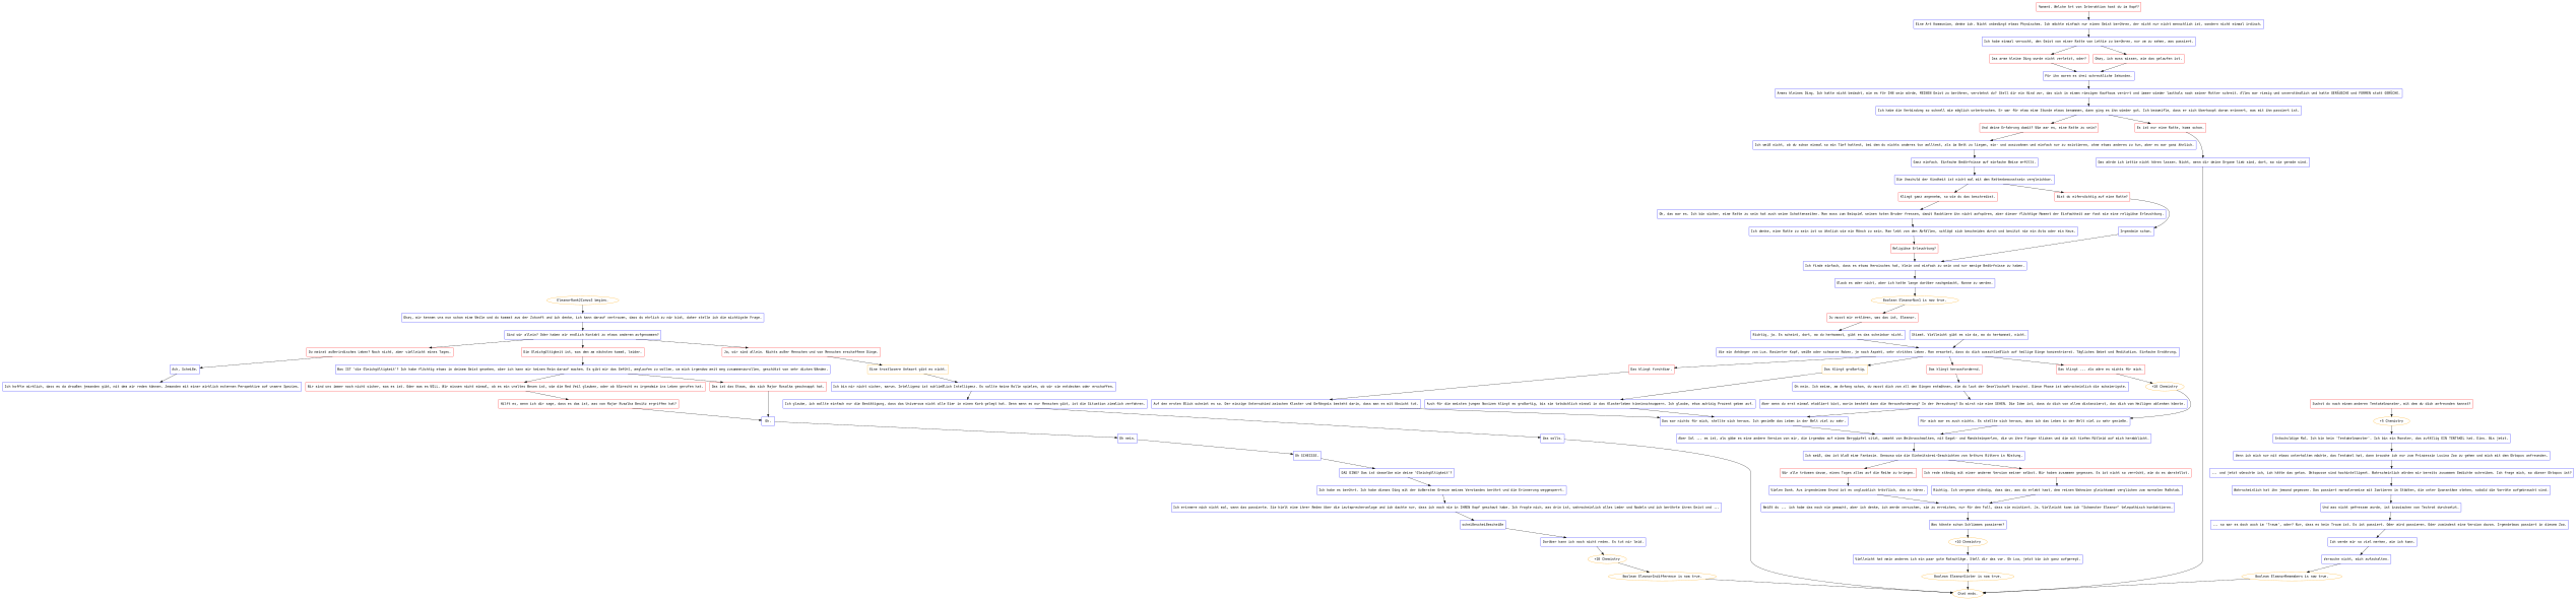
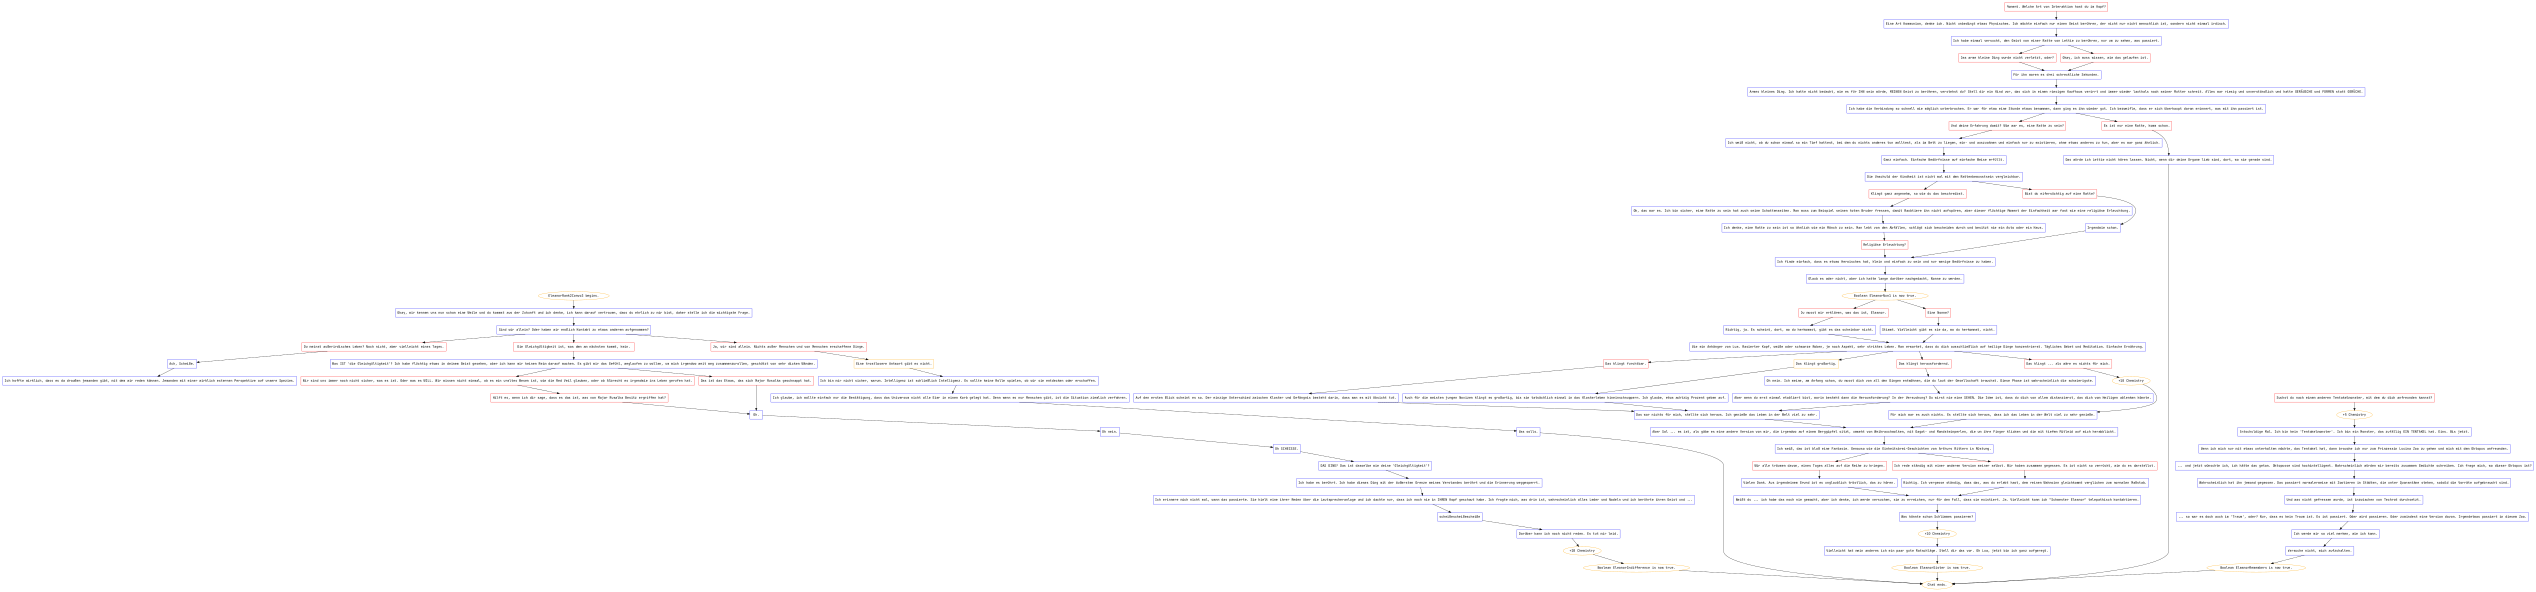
  digraph {
    fontname="JetBrains Mono"
    node [color=blue fontname="JetBrains Mono" shape=box]
    edge [fontname="JetBrains Mono"]
    "EleanorRank2Convo3 begins." [color=orange shape=""]
    n2 [label="Okay, wir kennen uns nun schon eine Weile und du kommst aus der Zukunft und ich denke, ich kann darauf vertrauen, dass du ehrlich zu mir bist, daher stelle ich die wichtigste Frage."]
    n3 [label="Sind wir allein? Oder haben wir endlich Kontakt zu etwas anderem aufgenommen?"]
    n4 [color=red label="Du meinst außerirdisches Leben? Noch nicht, aber vielleicht eines Tages."]
-   n5 [color=red label="Die Gleichgültigkeit ist, was dem am nächsten kommt, leider."]
+   n5 [color=red label="Die Gleichgültigkeit ist, was dem am nächsten kommt, kein."]
    n6 [color=red label="Ja, wir sind allein. Nichts außer Menschen und von Menschen erschaffene Dinge."]
    n7 [label="Ach, Scheiße."]
    n8 [label="Was IST 'die Gleichgültigkeit'? Ich habe flüchtig etwas in deinem Geist gesehen, aber ich kann mir keinen Reim darauf machen. Es gibt mir das Gefühl, weglaufen zu wollen, um mich irgendwo weit weg zusammenzurollen, geschützt von sehr dicken Wänden."]
    n9 [color=orange label="Eine trostlosere Antwort gibt es nicht."]
    n10 [label="Ich hoffte wirklich, dass es da draußen jemanden gibt, mit dem wir reden können. Jemanden mit einer wirklich externen Perspektive auf unsere Spezies."]
    n11 [color=red label="Wir sind uns immer noch nicht sicher, was es ist. Oder was es WILL. Wir wissen nicht einmal, ob es ein uraltes Wesen ist, wie die Red Veil glauben, oder ob Albrecht es irgendwie ins Leben gerufen hat."]
    n12 [color=red label="Das ist das Etwas, das sich Major Rusalka geschnappt hat."]
    n13 [label="Ich bin mir nicht sicher, warum. Intelligenz ist schließlich Intelligenz. Es sollte keine Rolle spielen, ob wir sie entdecken oder erschaffen."]
    n14 [color=red label="Hilft es, wenn ich dir sage, dass es das ist, was von Major Rusalka Besitz ergriffen hat?"]
    n15 [label="Oh."]
    n16 [label="Ich glaube, ich wollte einfach nur die Bestätigung, dass das Universum nicht alle Eier in einen Korb gelegt hat. Denn wenn es nur Menschen gibt, ist die Situation ziemlich verfahren."]
    n17 [label="Oh nein."]
    n18 [label="Was solls."]
    n19 [color=red label="Suchst du nach einem anderen Tentakelmonster, mit dem du dich anfreunden kannst?"]
    n20 [color=orange label="+5 Chemistry" shape=""]
    n21 [color=red label="Moment. Welche Art von Interaktion hast du im Kopf?"]
    n22 [label="Eine Art Kommunion, denke ich. Nicht unbedingt etwas Physisches. Ich möchte einfach nur einen Geist berühren, der nicht nur nicht menschlich ist, sondern nicht einmal irdisch."]
    n23 [label="Oh SCHEISSE."]
    "Chat ends." [color=orange shape=""]
    n25 [label="Entschuldige Mal. Ich bin kein 'Tentakelmonster'. Ich bin ein Monster, das zufällig EIN TENTAKEL hat. Eins. Bis jetzt."]
    n26 [label="Ich habe einmal versucht, den Geist von einer Ratte von Lettie zu berühren, nur um zu sehen, was passiert."]
    n27 [label="DAS DING? Das ist dasselbe wie deine 'Gleichgültigkeit'?"]
    n28 [label="Wenn ich mich nur mit etwas unterhalten möchte, das Tentakel hat, dann brauche ich nur zum Prinzessin Lucina Zoo zu gehen und mich mit dem Oktopus anfreunden."]
    n29 [color=red label="Das arme kleine Ding wurde nicht verletzt, oder?"]
    n30 [color=red label="Okay, ich muss wissen, wie das gelaufen ist."]
    n31 [label="Ich habe es berührt. Ich habe dieses Ding mit der äußersten Grenze meines Verstandes berührt und die Erinnerung weggesperrt."]
    n32 [label="... und jetzt wünschte ich, ich hätte das getan. Oktopusse sind hochintelligent. Wahrscheinlich würden wir bereits zusammen Gedichte schreiben. Ich frage mich, wo dieser Oktopus ist?"]
    n33 [label="Für ihn waren es drei schreckliche Sekunden."]
    n34 [label="Ich erinnere mich nicht mal, wann das passierte. Sie hielt eine ihrer Reden über die Lautsprecheranlage und ich dachte nur, dass ich noch nie in IHREN Kopf geschaut habe. Ich fragte mich, was drin ist, wahrscheinlich alles Leder und Nadeln und ich berührte ihren Geist und ..."]
    n35 [label="Wahrscheinlich hat ihn jemand gegessen. Das passiert normalerweise mit Zootieren in Städten, die unter Quarantäne stehen, sobald die Vorräte aufgebraucht sind."]
    n36 [label="Armes kleines Ding. Ich hatte nicht bedacht, wie es für IHN sein würde, MEINEN Geist zu berühren, verstehst du? Stell dir ein Kind vor, das sich in einem riesigen Kaufhaus verirrt und immer wieder lauthals nach seiner Mutter schreit. Alles war riesig und unverständlich und hatte GERÄUSCHE und FORMEN statt GERÜCHE."]
    n37 [label="scheißescheißescheiße"]
    n38 [label="Und was nicht gefressen wurde, ist inzwischen von Techrot durchsetzt."]
    n39 [label="Ich habe die Verbindung so schnell wie möglich unterbrochen. Er war für etwa eine Stunde etwas benommen, dann ging es ihm wieder gut. Ich bezweifle, dass er sich überhaupt daran erinnert, was mit ihm passiert ist."]
    n40 [label="Darüber kann ich noch nicht reden. Es tut mir leid."]
    n41 [label="... so war es doch auch im 'Traum', oder? Nur, dass es kein Traum ist. Es ist passiert. Oder wird passieren. Oder zumindest eine Version davon. Irgendetwas passiert in diesem Zoo."]
    n42 [color=red label="Und deine Erfahrung damit? Wie war es, eine Ratte zu sein?"]
    n43 [color=red label="Es ist nur eine Ratte, komm schon."]
    n44 [color=orange label="+20 Chemistry" shape=""]
    n45 [label="Ich werde mir so viel merken, wie ich kann."]
    n46 [label="Ich weiß nicht, ob du schon einmal so ein Tief hattest, bei dem du nichts anderes tun wolltest, als im Bett zu liegen, ein- und auszuatmen und einfach nur zu existieren, ohne etwas anderes zu tun, aber es war ganz ähnlich."]
    n47 [label="Das würde ich Lettie nicht hören lassen. Nicht, wenn dir deine Organe lieb sind, dort, wo sie gerade sind."]
    n48 [color=orange label="Boolean EleanorIndifference is now true." shape=""]
    n49 [label="Versuche nicht, mich aufzuhalten."]
    n50 [label="Ganz einfach. Einfache Bedürfnisse auf einfache Weise erfüllt."]
    n51 [color=orange label="Boolean EleanorRemembers is now true." shape=""]
    n52 [label="Die Unschuld der Kindheit ist nicht mal mit dem Rattenbewusstsein vergleichbar."]
    n53 [color=red label="Klingt ganz angenehm, so wie du das beschreibst."]
    n54 [color=red label="Bist du eifersüchtig auf eine Ratte?"]
    n55 [label="Oh, das war es. Ich bin sicher, eine Ratte zu sein hat auch seine Schattenseiten. Man muss zum Beispiel seinen toten Bruder fressen, damit Raubtiere ihn nicht aufspüren, aber dieser flüchtige Moment der Einfachheit war fast wie eine religiöse Erleuchtung."]
    n56 [label="Irgendwie schon."]
    n57 [label="Ich denke, eine Ratte zu sein ist so ähnlich wie ein Mönch zu sein. Man lebt von den Abfällen, schlägt sich bescheiden durch und besitzt nie ein Auto oder ein Haus."]
    n58 [label="Ich finde einfach, dass es etwas Heroisches hat, klein und einfach zu sein und nur wenige Bedürfnisse zu haben."]
    n59 [color=red label="Religiöse Erleuchtung?"]
    n60 [label="Glaub es oder nicht, aber ich hatte lange darüber nachgedacht, Nonne zu werden."]
    n61 [color=orange label="Boolean EleanorNun1 is now true." shape=""]
    n62 [color=red label="Du musst mir erklären, was das ist, Eleanor."]
+   n63 [color=red label="Eine Nonne?"]
    n64 [label="Richtig, ja. Es scheint, dort, wo du herkommst, gibt es das scheinbar nicht."]
    n65 [label="Stimmt. Vielleicht gibt es sie da, wo du herkommst, nicht."]
    n66 [label="Wie ein Anhänger von Lua. Rasierter Kopf, weiße oder schwarze Roben, je nach Aspekt, sehr striktes Leben. Man erwartet, dass du dich ausschließlich auf heilige Dinge konzentrierst. Tägliches Gebet und Meditation. Einfache Ernährung."]
    n67 [color=red label="Das klingt furchtbar."]
    n68 [color=orange label="Das klingt großartig."]
    n69 [color=red label="Das klingt herausfordernd."]
    n70 [color=red label="Das klingt ... als wäre es nichts für mich."]
    n71 [label="Auf den ersten Blick scheint es so. Der einzige Unterschied zwischen Kloster und Gefängnis besteht darin, dass man es mit Absicht tut."]
    n72 [label="Auch für die meisten jungen Novizen klingt es großartig, bis sie tatsächlich einmal in das Klosterleben hineinschnuppern. Ich glaube, etwa achtzig Prozent geben auf."]
    n73 [label="Oh nein. Ich meine, am Anfang schon, du musst dich von all den Dingen entwöhnen, die du laut der Gesellschaft brauchst. Diese Phase ist wahrscheinlich die schwierigste."]
    n74 [color=orange label="+10 Chemistry" shape=""]
    n75 [label="Das war nichts für mich, stellte sich heraus. Ich genieße das Leben in der Welt viel zu sehr."]
    n76 [label="Aber wenn du erst einmal etabliert bist, worin besteht dann die Herausforderung? In der Versuchung? Du wirst nie eine SEHEN. Die Idee ist, dass du dich von allem distanzierst, das dich vom Heiligen ablenken könnte."]
    n77 [label="Für mich war es auch nichts. Es stellte sich heraus, dass ich das Leben in der Welt viel zu sehr genieße."]
    n78 [label="Aber Sol ... es ist, als gäbe es eine andere Version von mir, die irgendwo auf einem Berggipfel sitzt, umweht von Weihrauchwolken, mit Gagat- und Mondsteinperlen, die um ihre Finger klicken und die mit tiefem Mitleid auf mich herabblickt."]
    n79 [label="Ich weiß, das ist bloß eine Fantasie. Genauso wie die Einheitsbrei-Geschichten von Arthurs Rittern in Rüstung."]
    n80 [color=red label="Wir alle träumen davon, eines Tages alles auf die Reihe zu kriegen."]
    n81 [color=red label="Ich rede ständig mit einer anderen Version meiner selbst. Wir haben zusammen gegessen. Es ist nicht so verrückt, wie du es darstellst."]
    n82 [label="Vielen Dank. Aus irgendeinem Grund ist es unglaublich tröstlich, das zu hören."]
    n83 [label="Richtig. Ich vergesse ständig, dass das, was du erlebt hast, dem reinen Wahnsinn gleichkommt verglichen zum normalen Maßstab."]
    n84 [label="Weißt du ... ich habe das noch nie gemacht, aber ich denke, ich werde versuchen, sie zu erreichen, nur für den Fall, dass sie existiert. Ja. Vielleicht kann ich \"Schwester Eleanor\" telepathisch kontaktieren."]
    n85 [label="Was könnte schon Schlimmes passieren?"]
    n86 [color=orange label="+10 Chemistry" shape=""]
    n87 [label="Vielleicht hat mein anderes ich ein paar gute Ratschläge. Stell dir das vor. Oh Lua, jetzt bin ich ganz aufgeregt."]
    n88 [color=orange label="Boolean EleanorSister is now true." shape=""]
    "EleanorRank2Convo3 begins." -> n2
    n2 -> n3
    n3 -> n4
    n3 -> n5
    n3 -> n6
    n4 -> n7
    n5 -> n8
    n6 -> n9
    n7 -> n10
    n8 -> n11
    n8 -> n12
    n9 -> n13
    n11 -> n14
    n12 -> n15
    n13 -> n16
    n14 -> n15
    n15 -> n17
    n16 -> n18
    n17 -> n23
    n18 -> "Chat ends."
    n19 -> n20
    n20 -> n25
    n21 -> n22
    n22 -> n26
    n23 -> n27
    n25 -> n28
    n26 -> n29
    n26 -> n30
    n27 -> n31
    n28 -> n32
    n29 -> n33
    n30 -> n33
    n31 -> n34
    n32 -> n35
    n33 -> n36
    n34 -> n37
    n35 -> n38
    n36 -> n39
    n37 -> n40
    n38 -> n41
    n39 -> n42
    n39 -> n43
    n40 -> n44
    n41 -> n45
    n42 -> n46
    n43 -> n47
    n44 -> n48
    n45 -> n49
    n46 -> n50
    n47 -> "Chat ends."
    n48 -> "Chat ends."
    n49 -> n51
    n50 -> n52
    n51 -> "Chat ends."
    n52 -> n53
    n52 -> n54
    n53 -> n55
    n54 -> n56
    n55 -> n57
    n56 -> n58
    n57 -> n59
    n58 -> n60
    n59 -> n58
    n60 -> n61
    n61 -> n62
+   n61 -> n63
    n62 -> n64
+   n63 -> n65
    n64 -> n66
    n65 -> n66
    n66 -> n67
    n66 -> n68
    n66 -> n69
    n66 -> n70
    n67 -> n71
    n68 -> n72
    n69 -> n73
    n70 -> n74
    n71 -> n75
    n72 -> n75
    n73 -> n76
    n74 -> n77
    n75 -> n78
    n76 -> n75
    n77 -> n78
    n78 -> n79
    n79 -> n80
    n79 -> n81
    n80 -> n82
    n81 -> n83
    n82 -> n84
    n83 -> n84
    n84 -> n85
    n85 -> n86
    n86 -> n87
    n87 -> n88
    n88 -> "Chat ends."
  }
